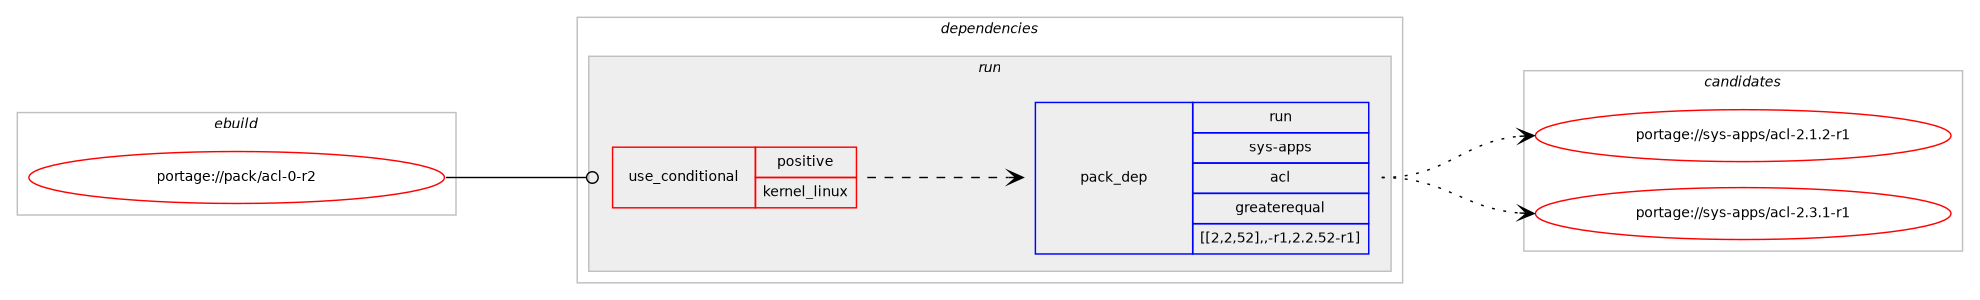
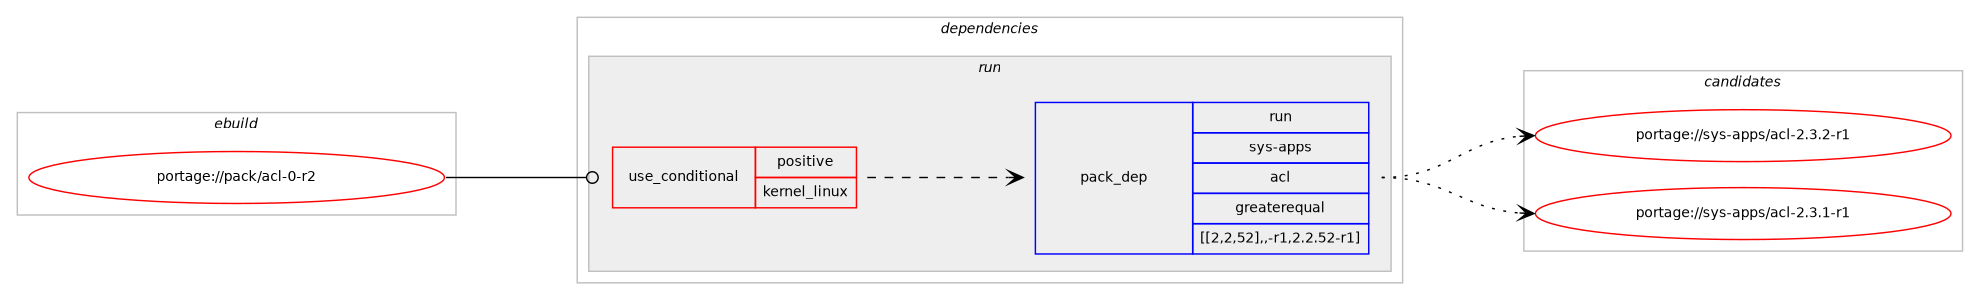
  digraph {
    compound=true
    concentrate=true
    fontname="DejaVu Sans"
    fontsize=10
    newrank=true
    rankdir=LR
    ranksep=1.5
    node [color=red fontname="DejaVu Sans" fontsize=10]
    edge [arrowhead=vee fontname="DejaVu Sans" headport=w style=dotted tailport=e weight=20]
    n1 [label="portage://pack/acl-0-r2" width=4]
    n2 [color=blue label=<<TABLE BORDER="0" CELLBORDER="1" CELLSPACING="0" CELLPADDING="4" WIDTH="220"><TR><TD ROWSPAN="6" CELLPADDING="30">pack_dep</TD></TR><TR><TD WIDTH="110">run</TD></TR><TR><TD>sys-apps</TD></TR><TR><TD>acl</TD></TR><TR><TD>greaterequal</TD></TR><TR><TD>[[2,2,52],,-r1,2.2.52-r1]</TD></TR></TABLE>> shape=none]
    n3 [label=<<TABLE BORDER="0" CELLBORDER="1" CELLSPACING="0" CELLPADDING="4"><TR><TD ROWSPAN="3" CELLPADDING="10">use_conditional</TD></TR><TR><TD>positive</TD></TR><TR><TD>kernel_linux</TD></TR></TABLE>> shape=none]
-   n4 [label="portage://sys-apps/acl-2.1.2-r1" width=4]
+   n4 [label="portage://sys-apps/acl-2.3.2-r1" width=4]
    n5 [label="portage://sys-apps/acl-2.3.1-r1" width=4]
    subgraph cluster_1 {
      color=gray
      label=<<i>ebuild</i>>
      n1
    }
    subgraph cluster_2 {
      color=gray
      label=<<i>dependencies</i>>
      subgraph cluster_3 {
        color=gray
        fillcolor="#eeeeee"
        label=<<i>compile</i>>
        style=filled
      }
      subgraph cluster_4 {
        color=gray
        fillcolor="#eeeeee"
        label=<<i>run</i>>
        style=filled
        subgraph sub_5 {
          color=gray
          fillcolor="#eeeeee"
          label=<<i>run</i>>
          style=filled
          n3
          subgraph sub_6 {
            color=gray
            fillcolor="#eeeeee"
            label=<<i>run</i>>
            style=filled
            n2
          }
        }
      }
      subgraph cluster_7 {
        color=gray
        fillcolor="#eeeeee"
        label=<<i>compile and run</i>>
        style=filled
      }
    }
    subgraph cluster_8 {
      color=gray
      label=<<i>candidates</i>>
      rank=same
      subgraph sub_9 {
        color=black
        label=<<i>candidates</i>>
        nodesep=1
        rank=same
        n4
        n5
      }
    }
    n1 -> n3 [arrowhead=odot style=solid]
    n2 -> n4 [weight=100]
    n2 -> n5 [weight=100]
    n3 -> n2 [style=dashed]
  }
